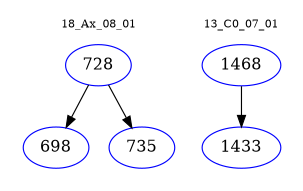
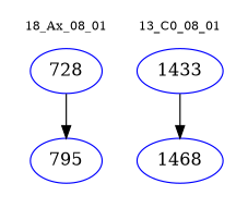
  digraph {
    node [color=blue]
    edge [color=black]
    n1 [label=728]
-   n2 [label=698]
-   n3 [label=735]
+   n3 [label=795]
    n4 [label=1468]
    n5 [label=1433]
    subgraph cluster_1 {
      color=white
      fontsize=10
      label="18_Ax_08_01"
      n1
-     n2
      n3
    }
    subgraph cluster_2 {
      color=white
      fontsize=10
-     label="13_C0_07_01"
+     label="13_C0_08_01"
      n4
      n5
    }
-   n1 -> n2
    n1 -> n3
-   n4 -> n5
+   n5 -> n4
  }
